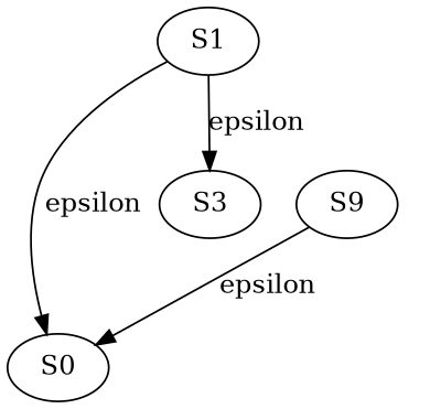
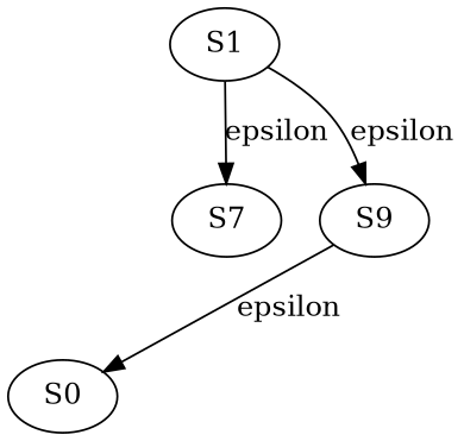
  digraph {
    n1 [label=S0]
    n2 [label=S1]
-   n3 [label=S3]
+   n3 [label=S7]
    n4 [label=S9]
-   n2 -> n1 [label=epsilon]
+   n2 -> n4 [label=epsilon]
    n2 -> n3 [label=epsilon]
    n4 -> n1 [label=epsilon]
  }
